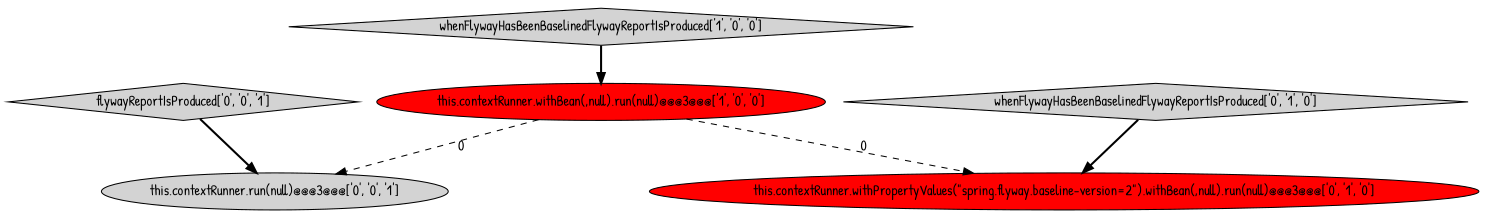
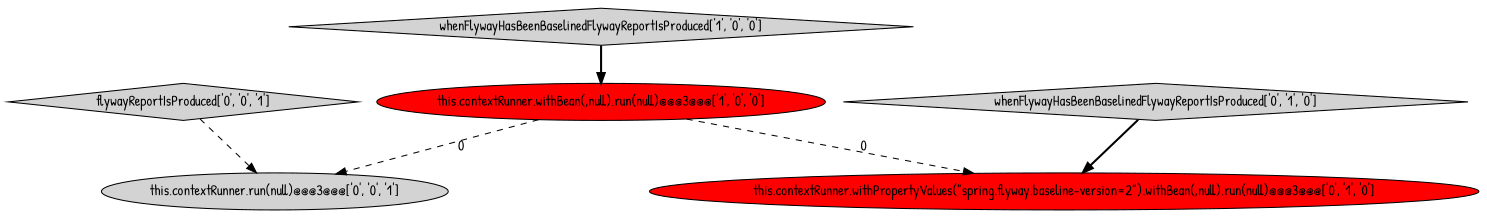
  digraph {
    fontname="Patrick Hand"
    node [fillcolor=lightgray shape=ellipse style=filled fontname="Patrick Hand"]
    edge [style=bold fontname="Patrick Hand"]
    n1 [fillcolor=red label="this.contextRunner.withPropertyValues(\"spring.flyway.baseline-version=2\").withBean(,null).run(null)@@@3@@@['0', '1', '0']"]
    n2 [label="whenFlywayHasBeenBaselinedFlywayReportIsProduced['1', '0', '0']" shape=diamond]
    n3 [fillcolor=red label="this.contextRunner.withBean(,null).run(null)@@@3@@@['1', '0', '0']"]
    n4 [label="whenFlywayHasBeenBaselinedFlywayReportIsProduced['0', '1', '0']" shape=diamond]
    n5 [label="this.contextRunner.run(null)@@@3@@@['0', '0', '1']"]
    n6 [label="flywayReportIsProduced['0', '0', '1']" shape=diamond]
    n2 -> n3
    n3 -> n1 [label=0 style=dashed]
    n3 -> n5 [label=0 style=dashed]
    n4 -> n1
-   n6 -> n5
+   n6 -> n5 [style=dashed]
  }
